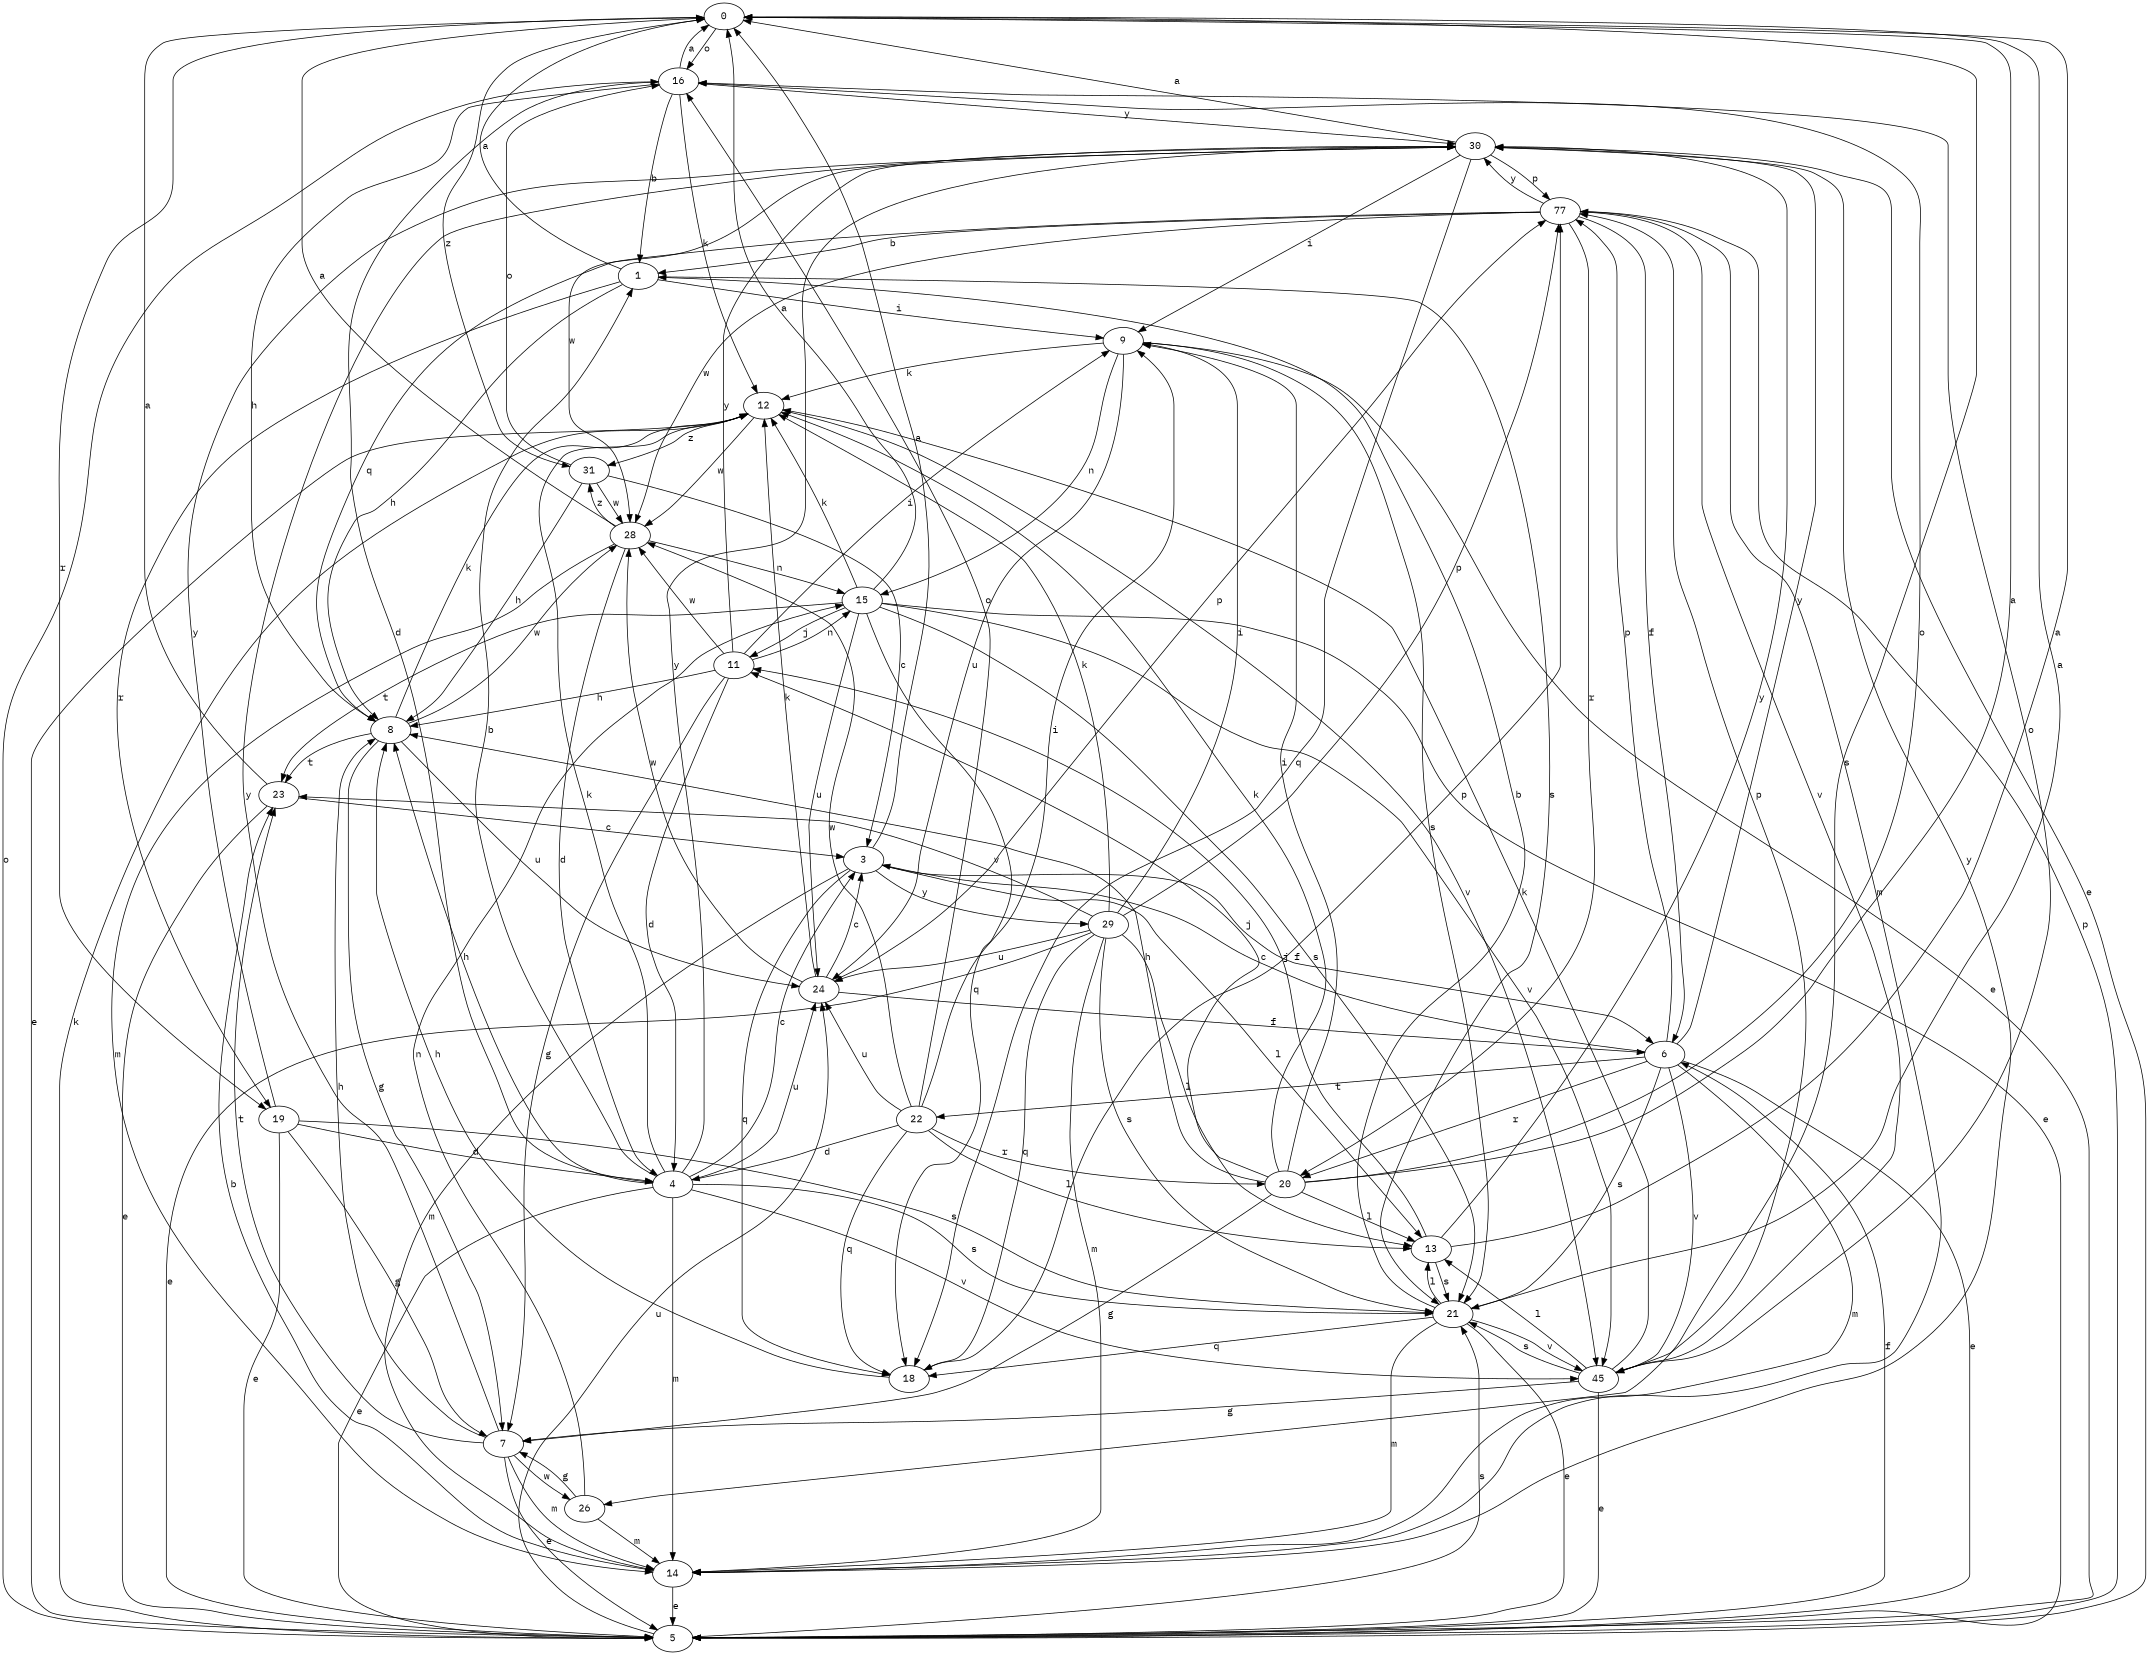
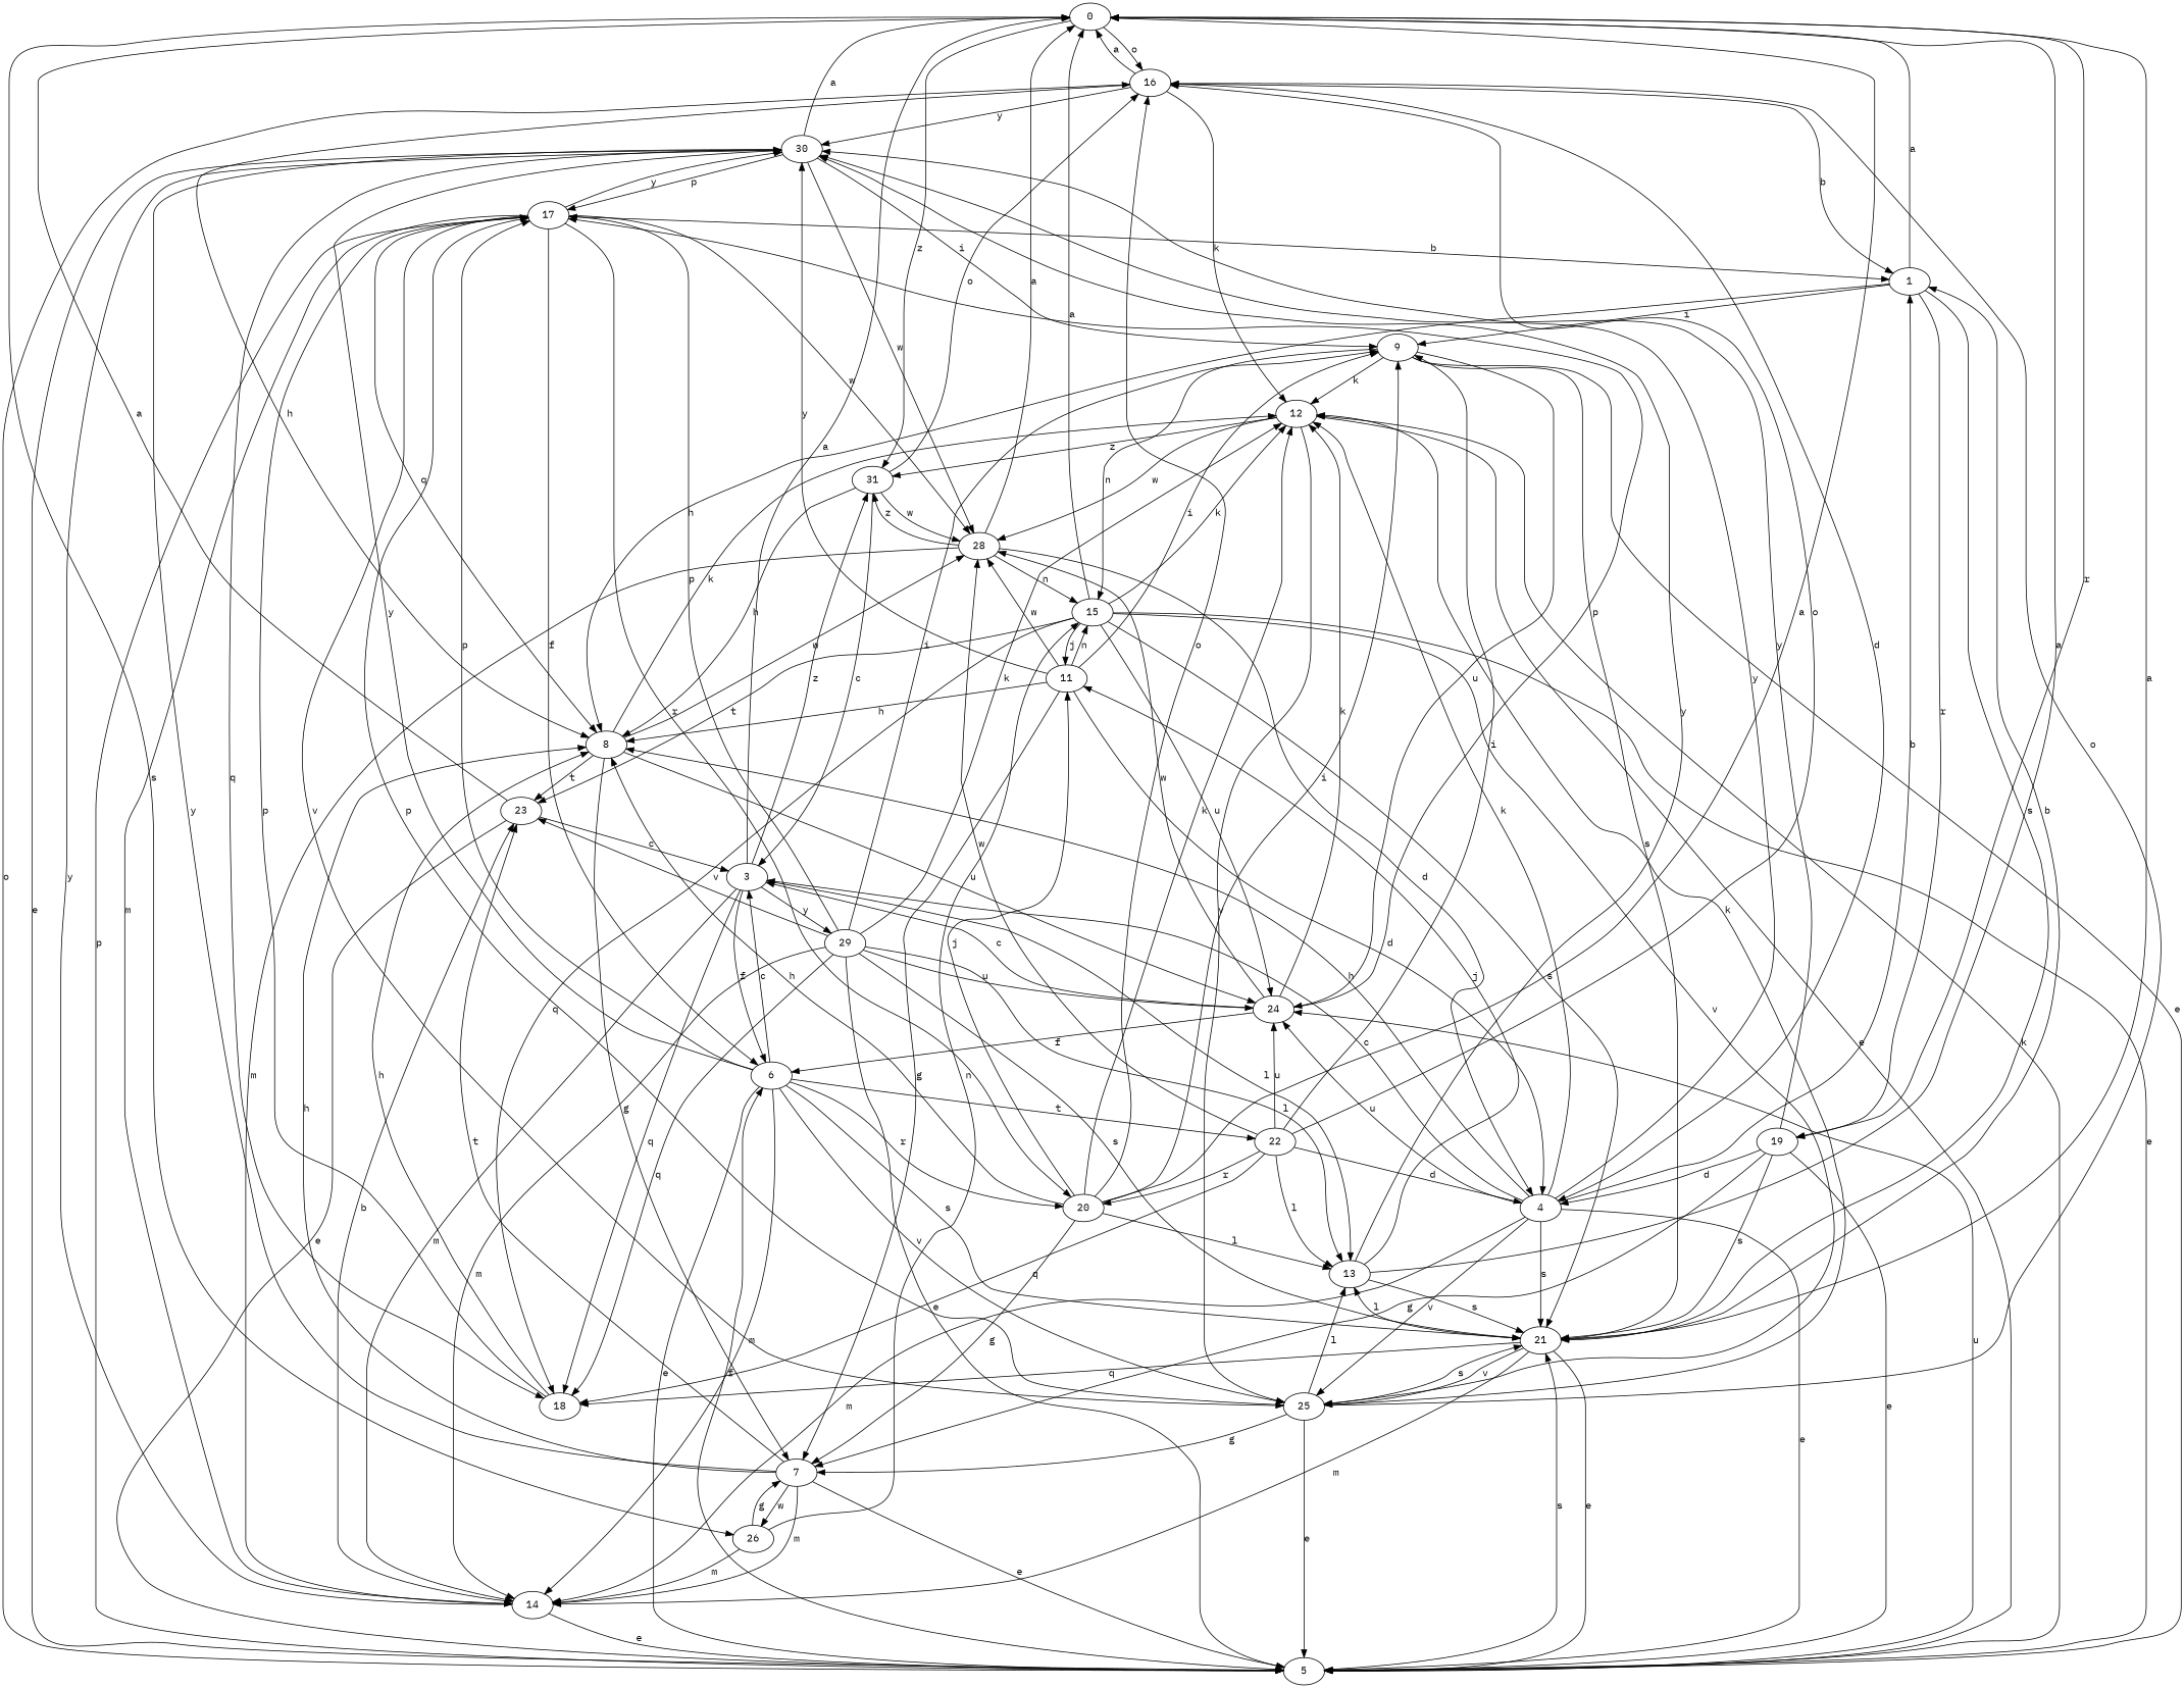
  strict digraph {
    fontname="IBM Plex Mono"
    node [fontname="IBM Plex Mono"]
    edge [fontname="IBM Plex Mono"]
    0
    16
    19
    31
    26
    1
    8
    4
    12
    30
    21
    5
    7
    13
    14
    18
-   25 [label=45]
+   25
    3
    28
    9
    24
    23
    15
    6
    29
-   17 [label=77]
+   17
    20
    22
    11
    0 -> 16 [label=o]
    0 -> 19 [label=r]
    0 -> 31 [label=z]
    0 -> 26 [label=s]
    16 -> 0 [label=a]
    16 -> 1 [label=b]
    16 -> 8 [label=h]
    16 -> 4 [label=d]
    16 -> 12 [label=k]
    16 -> 30 [label=y]
    19 -> 4 [label=d]
    19 -> 30 [label=y]
    19 -> 21 [label=s]
    19 -> 5 [label=e]
    19 -> 7 [label=g]
    31 -> 16 [label=o]
    31 -> 8 [label=h]
    31 -> 3 [label=c]
    31 -> 28 [label=w]
    26 -> 7 [label=g]
    26 -> 14 [label=m]
    26 -> 15 [label=n]
    1 -> 0 [label=a]
    1 -> 19 [label=r]
    1 -> 8 [label=h]
    1 -> 21 [label=s]
    1 -> 9 [label=i]
    8 -> 12 [label=k]
    8 -> 7 [label=g]
    8 -> 28 [label=w]
    8 -> 24 [label=u]
    8 -> 23 [label=t]
    4 -> 1 [label=b]
    4 -> 8 [label=h]
    4 -> 12 [label=k]
    4 -> 30 [label=y]
    4 -> 21 [label=s]
    4 -> 5 [label=e]
    4 -> 14 [label=m]
    4 -> 25 [label=v]
    4 -> 3 [label=c]
    4 -> 24 [label=u]
    12 -> 31 [label=z]
    12 -> 5 [label=e]
    12 -> 25 [label=v]
    12 -> 28 [label=w]
    30 -> 0 [label=a]
    30 -> 5 [label=e]
    30 -> 18 [label=q]
    30 -> 28 [label=w]
    30 -> 9 [label=i]
    30 -> 17 [label=p]
    21 -> 0 [label=a]
    21 -> 1 [label=b]
    21 -> 5 [label=e]
    21 -> 13 [label=l]
    21 -> 14 [label=m]
    21 -> 18 [label=q]
    21 -> 25 [label=v]
    5 -> 16 [label=o]
    5 -> 12 [label=k]
    5 -> 21 [label=s]
    5 -> 24 [label=u]
    5 -> 6 [label=f]
    5 -> 17 [label=p]
    7 -> 26 [label=w]
    7 -> 8 [label=h]
    7 -> 30 [label=y]
    7 -> 5 [label=e]
    7 -> 14 [label=m]
    7 -> 23 [label=t]
    13 -> 0 [label=a]
    13 -> 30 [label=y]
    13 -> 21 [label=s]
    13 -> 11 [label=j]
    14 -> 30 [label=y]
    14 -> 5 [label=e]
    14 -> 23 [label=b]
    18 -> 8 [label=h]
    18 -> 17 [label=p]
    25 -> 16 [label=o]
    25 -> 12 [label=k]
    25 -> 21 [label=s]
    25 -> 5 [label=e]
    25 -> 7 [label=g]
    25 -> 13 [label=l]
    25 -> 17 [label=p]
    3 -> 0 [label=a]
+   3 -> 31 [label=z]
    3 -> 13 [label=l]
    3 -> 14 [label=m]
    3 -> 18 [label=q]
    3 -> 6 [label=f]
    3 -> 29 [label=y]
    28 -> 0 [label=a]
    28 -> 31 [label=z]
    28 -> 4 [label=d]
    28 -> 14 [label=m]
    28 -> 15 [label=n]
    9 -> 12 [label=k]
    9 -> 21 [label=s]
    9 -> 5 [label=e]
    9 -> 24 [label=u]
    9 -> 15 [label=n]
    24 -> 12 [label=k]
    24 -> 3 [label=c]
    24 -> 28 [label=w]
    24 -> 6 [label=f]
    24 -> 17 [label=p]
    23 -> 0 [label=a]
    23 -> 5 [label=e]
    23 -> 3 [label=c]
    15 -> 0 [label=a]
    15 -> 12 [label=k]
    15 -> 21 [label=s]
    15 -> 5 [label=e]
    15 -> 18 [label=q]
    15 -> 25 [label=v]
    15 -> 24 [label=u]
    15 -> 23 [label=t]
    15 -> 11 [label=j]
    6 -> 30 [label=y]
    6 -> 21 [label=s]
    6 -> 5 [label=e]
    6 -> 14 [label=m]
    6 -> 25 [label=v]
    6 -> 3 [label=c]
    6 -> 17 [label=p]
    6 -> 20 [label=r]
    6 -> 22 [label=t]
    29 -> 12 [label=k]
    29 -> 21 [label=s]
    29 -> 5 [label=e]
    29 -> 13 [label=l]
    29 -> 14 [label=m]
    29 -> 18 [label=q]
    29 -> 9 [label=i]
    29 -> 24 [label=u]
    29 -> 23 [label=v]
    29 -> 17 [label=p]
    17 -> 1 [label=b]
    17 -> 8 [label=q]
    17 -> 30 [label=y]
    17 -> 14 [label=m]
    17 -> 25 [label=v]
    17 -> 28 [label=w]
    17 -> 6 [label=f]
    17 -> 20 [label=r]
    20 -> 0 [label=a]
    20 -> 16 [label=o]
    20 -> 8 [label=h]
    20 -> 12 [label=k]
    20 -> 7 [label=g]
    20 -> 13 [label=l]
    20 -> 9 [label=i]
    20 -> 11 [label=j]
    22 -> 16 [label=o]
    22 -> 4 [label=d]
    22 -> 13 [label=l]
    22 -> 18 [label=q]
    22 -> 28 [label=w]
    22 -> 9 [label=i]
    22 -> 24 [label=u]
    22 -> 20 [label=r]
    11 -> 8 [label=h]
    11 -> 4 [label=d]
    11 -> 30 [label=y]
    11 -> 7 [label=g]
    11 -> 28 [label=w]
    11 -> 9 [label=i]
    11 -> 15 [label=n]
  }
